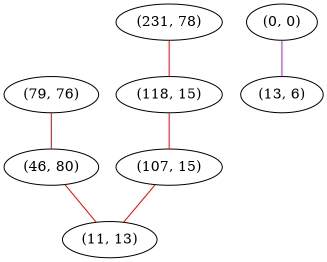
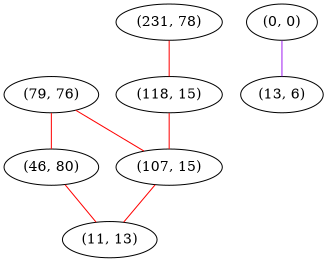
  graph {
    edge [color=red weight=1]
    "(79, 76)"
    "(46, 80)"
    "(107, 15)"
    "(11, 13)"
    "(231, 78)"
    "(118, 15)"
    "(0, 0)"
    "(13, 6)"
    "(79, 76)" -- "(46, 80)"
+   "(79, 76)" -- "(107, 15)"
    "(46, 80)" -- "(11, 13)"
    "(107, 15)" -- "(11, 13)"
    "(231, 78)" -- "(118, 15)"
    "(118, 15)" -- "(107, 15)"
    "(0, 0)" -- "(13, 6)" [color=purple weight=4]
  }
